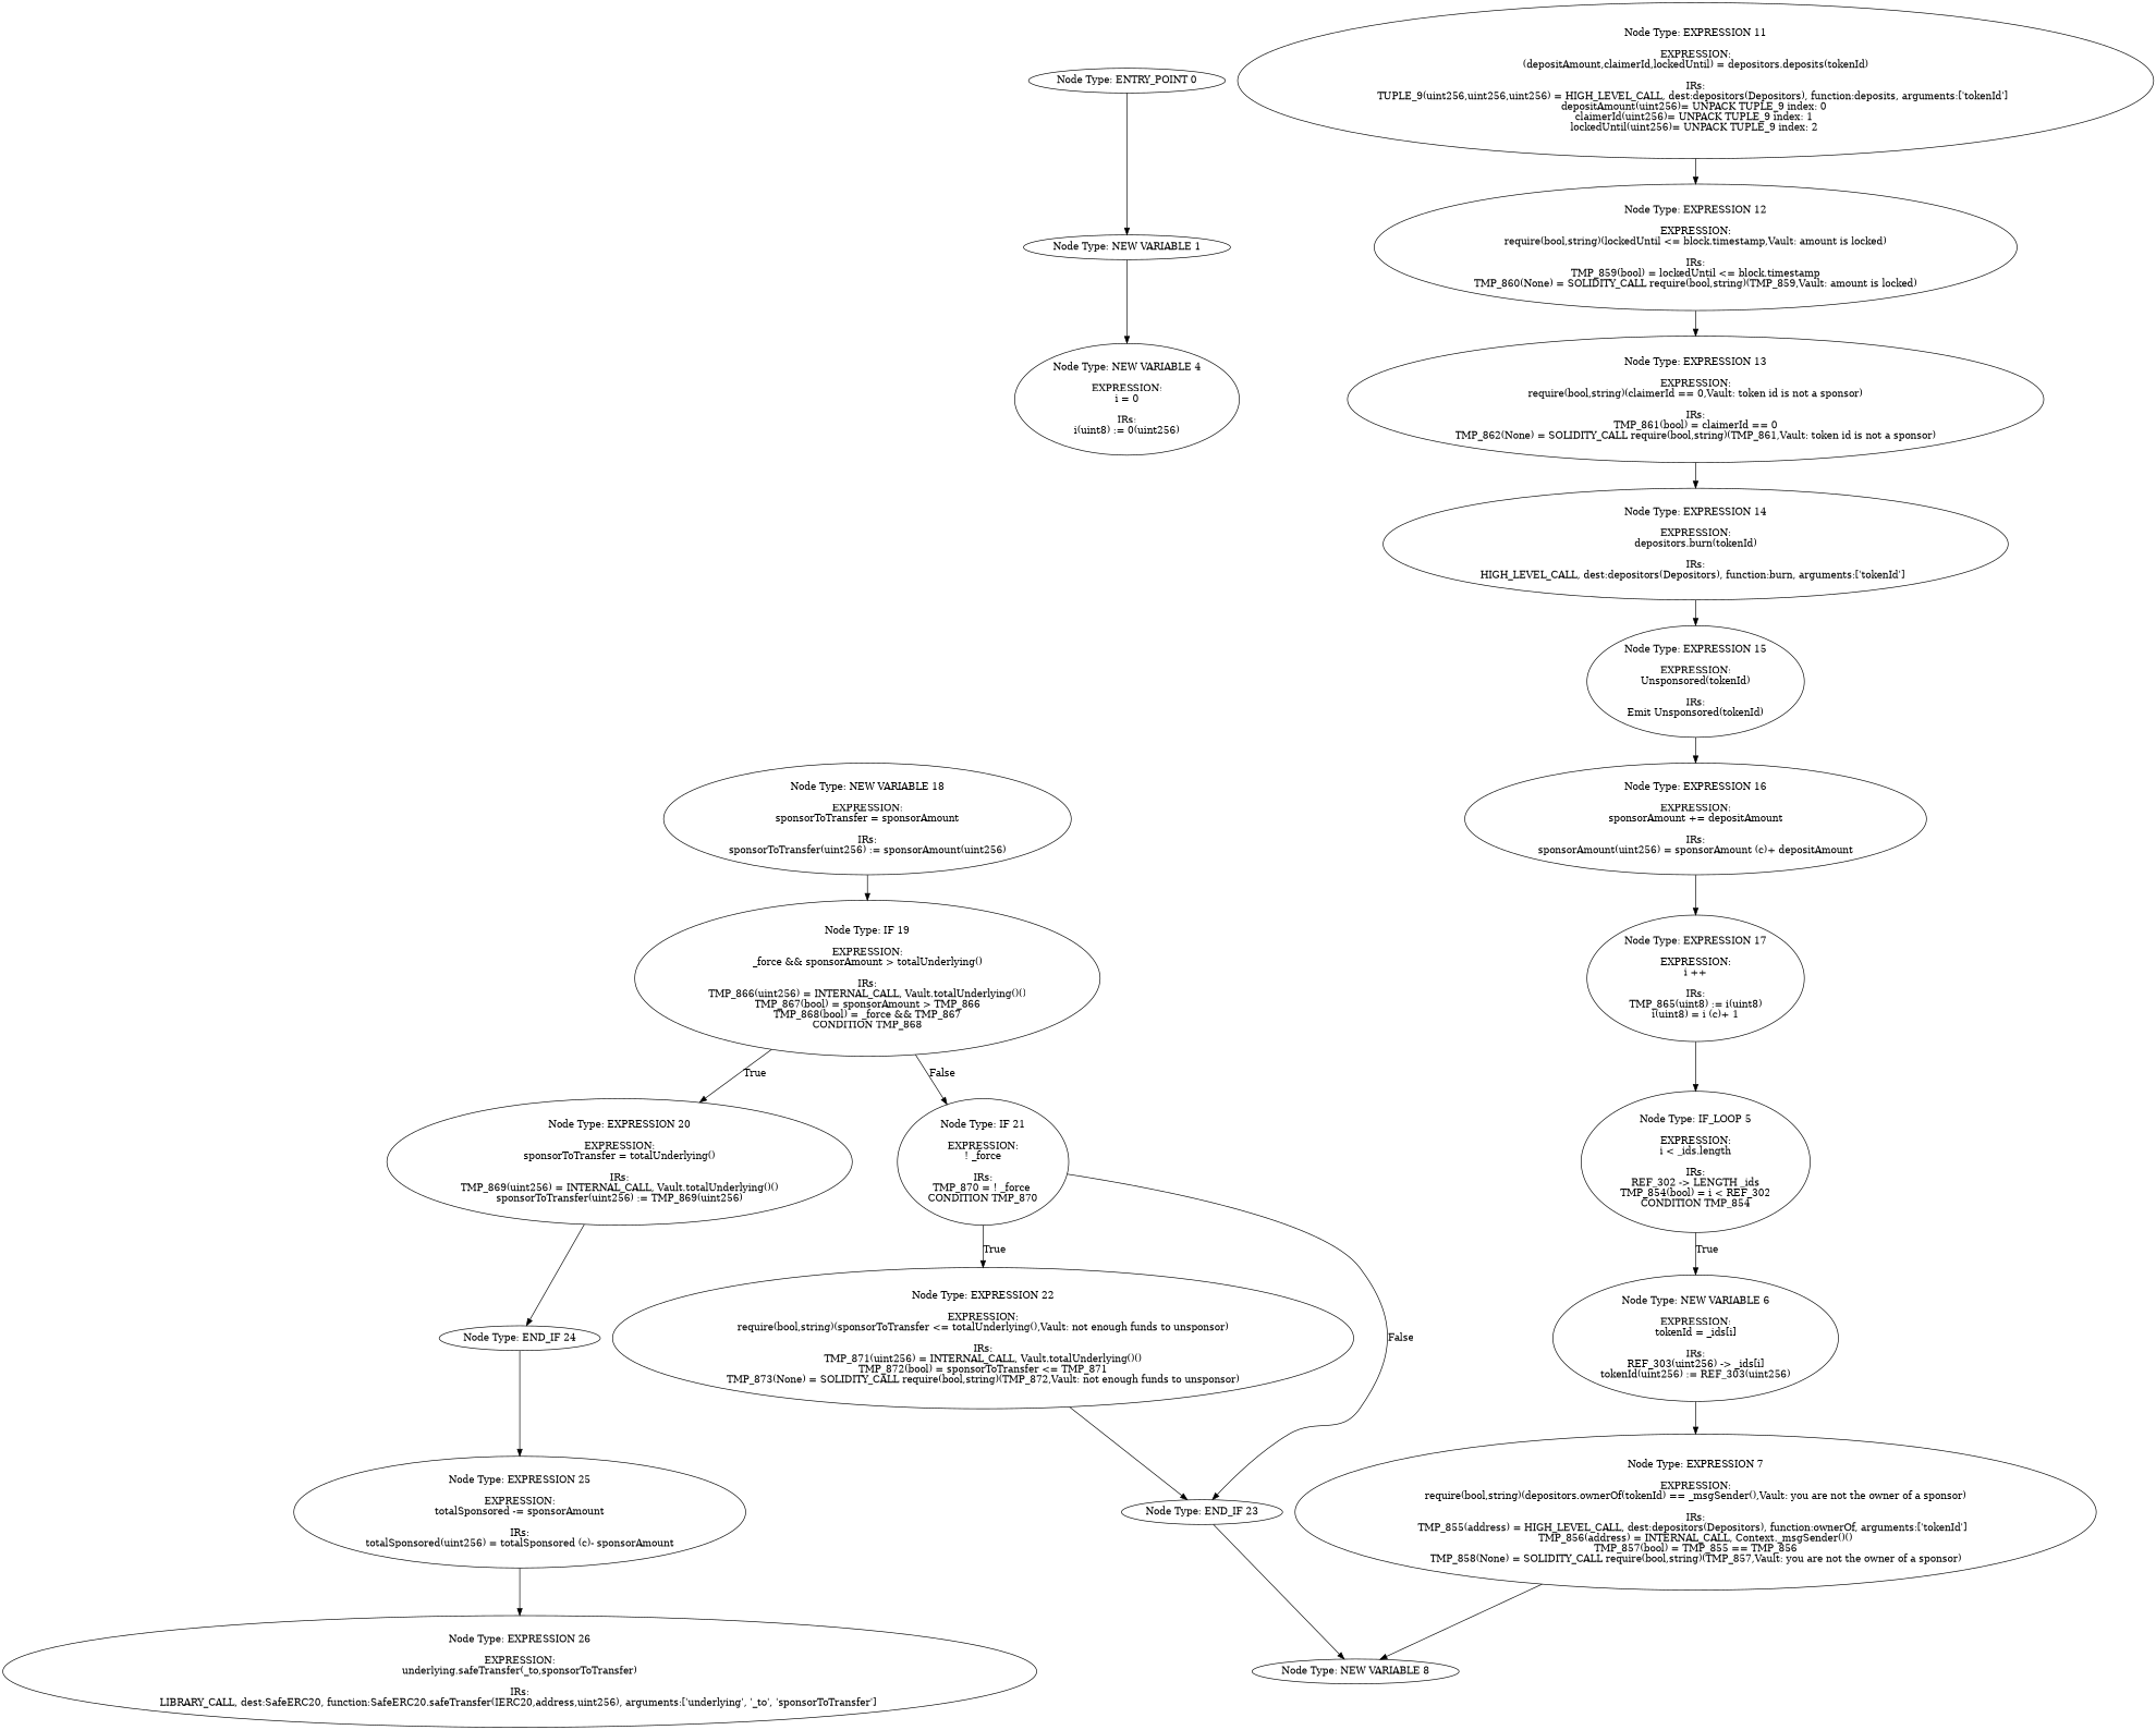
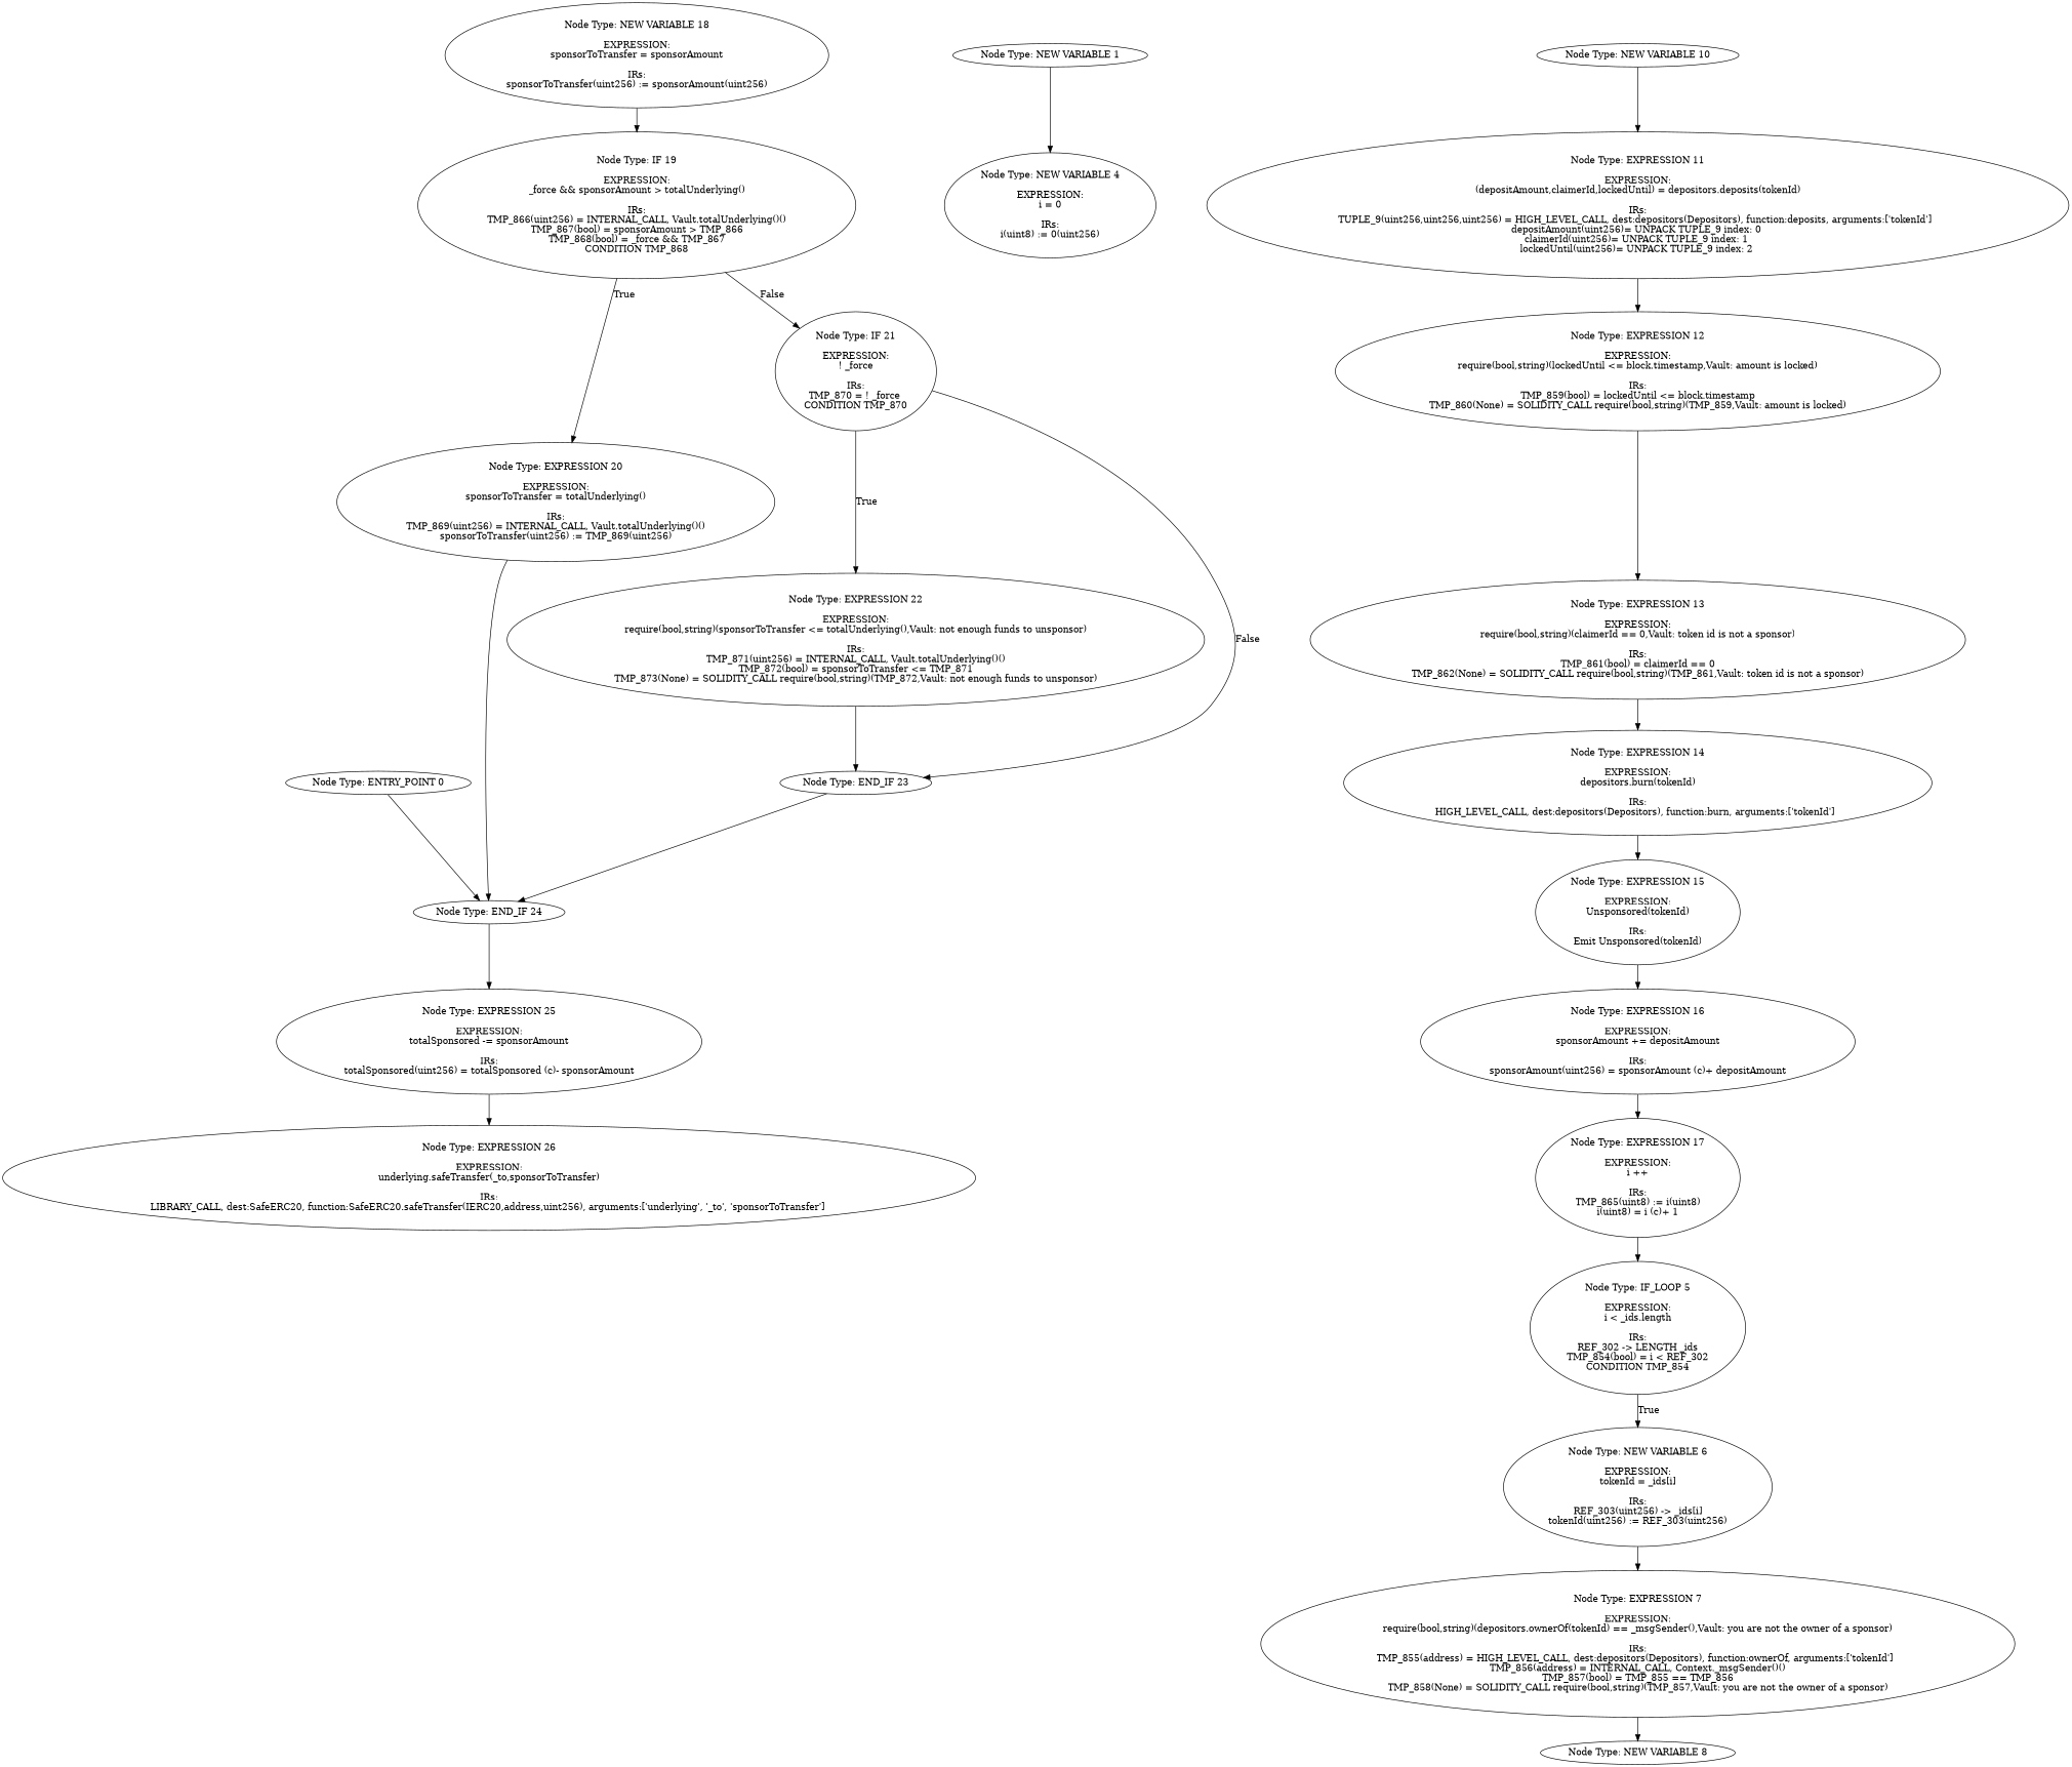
  digraph {
    n1 [label="Node Type: ENTRY_POINT 0\n"]
    n2 [label="Node Type: NEW VARIABLE 1\n"]
    n3 [label="Node Type: NEW VARIABLE 4\n\nEXPRESSION:\ni = 0\n\nIRs:\ni(uint8) := 0(uint256)"]
    n4 [label="Node Type: IF_LOOP 5\n\nEXPRESSION:\ni < _ids.length\n\nIRs:\nREF_302 -> LENGTH _ids\nTMP_854(bool) = i < REF_302\nCONDITION TMP_854"]
    n5 [label="Node Type: NEW VARIABLE 6\n\nEXPRESSION:\ntokenId = _ids[i]\n\nIRs:\nREF_303(uint256) -> _ids[i]\ntokenId(uint256) := REF_303(uint256)"]
    n6 [label="Node Type: EXPRESSION 7\n\nEXPRESSION:\nrequire(bool,string)(depositors.ownerOf(tokenId) == _msgSender(),Vault: you are not the owner of a sponsor)\n\nIRs:\nTMP_855(address) = HIGH_LEVEL_CALL, dest:depositors(Depositors), function:ownerOf, arguments:['tokenId']  \nTMP_856(address) = INTERNAL_CALL, Context._msgSender()()\nTMP_857(bool) = TMP_855 == TMP_856\nTMP_858(None) = SOLIDITY_CALL require(bool,string)(TMP_857,Vault: you are not the owner of a sponsor)"]
    n7 [label="Node Type: NEW VARIABLE 18\n\nEXPRESSION:\nsponsorToTransfer = sponsorAmount\n\nIRs:\nsponsorToTransfer(uint256) := sponsorAmount(uint256)"]
    n8 [label="Node Type: IF 19\n\nEXPRESSION:\n_force && sponsorAmount > totalUnderlying()\n\nIRs:\nTMP_866(uint256) = INTERNAL_CALL, Vault.totalUnderlying()()\nTMP_867(bool) = sponsorAmount > TMP_866\nTMP_868(bool) = _force && TMP_867\nCONDITION TMP_868"]
    n9 [label="Node Type: EXPRESSION 20\n\nEXPRESSION:\nsponsorToTransfer = totalUnderlying()\n\nIRs:\nTMP_869(uint256) = INTERNAL_CALL, Vault.totalUnderlying()()\nsponsorToTransfer(uint256) := TMP_869(uint256)"]
    n10 [label="Node Type: IF 21\n\nEXPRESSION:\n! _force\n\nIRs:\nTMP_870 = ! _force \nCONDITION TMP_870"]
    n11 [label="Node Type: NEW VARIABLE 8\n"]
+   n12 [label="Node Type: NEW VARIABLE 10\n"]
    n13 [label="Node Type: EXPRESSION 11\n\nEXPRESSION:\n(depositAmount,claimerId,lockedUntil) = depositors.deposits(tokenId)\n\nIRs:\nTUPLE_9(uint256,uint256,uint256) = HIGH_LEVEL_CALL, dest:depositors(Depositors), function:deposits, arguments:['tokenId']  \ndepositAmount(uint256)= UNPACK TUPLE_9 index: 0 \nclaimerId(uint256)= UNPACK TUPLE_9 index: 1 \nlockedUntil(uint256)= UNPACK TUPLE_9 index: 2 "]
    n14 [label="Node Type: EXPRESSION 12\n\nEXPRESSION:\nrequire(bool,string)(lockedUntil <= block.timestamp,Vault: amount is locked)\n\nIRs:\nTMP_859(bool) = lockedUntil <= block.timestamp\nTMP_860(None) = SOLIDITY_CALL require(bool,string)(TMP_859,Vault: amount is locked)"]
    n15 [label="Node Type: EXPRESSION 13\n\nEXPRESSION:\nrequire(bool,string)(claimerId == 0,Vault: token id is not a sponsor)\n\nIRs:\nTMP_861(bool) = claimerId == 0\nTMP_862(None) = SOLIDITY_CALL require(bool,string)(TMP_861,Vault: token id is not a sponsor)"]
    n16 [label="Node Type: EXPRESSION 14\n\nEXPRESSION:\ndepositors.burn(tokenId)\n\nIRs:\nHIGH_LEVEL_CALL, dest:depositors(Depositors), function:burn, arguments:['tokenId']  "]
    n17 [label="Node Type: EXPRESSION 15\n\nEXPRESSION:\nUnsponsored(tokenId)\n\nIRs:\nEmit Unsponsored(tokenId)"]
    n18 [label="Node Type: EXPRESSION 16\n\nEXPRESSION:\nsponsorAmount += depositAmount\n\nIRs:\nsponsorAmount(uint256) = sponsorAmount (c)+ depositAmount"]
    n19 [label="Node Type: EXPRESSION 17\n\nEXPRESSION:\ni ++\n\nIRs:\nTMP_865(uint8) := i(uint8)\ni(uint8) = i (c)+ 1"]
    n20 [label="Node Type: END_IF 24\n"]
    n21 [label="Node Type: EXPRESSION 22\n\nEXPRESSION:\nrequire(bool,string)(sponsorToTransfer <= totalUnderlying(),Vault: not enough funds to unsponsor)\n\nIRs:\nTMP_871(uint256) = INTERNAL_CALL, Vault.totalUnderlying()()\nTMP_872(bool) = sponsorToTransfer <= TMP_871\nTMP_873(None) = SOLIDITY_CALL require(bool,string)(TMP_872,Vault: not enough funds to unsponsor)"]
    n22 [label="Node Type: END_IF 23\n"]
    n23 [label="Node Type: EXPRESSION 25\n\nEXPRESSION:\ntotalSponsored -= sponsorAmount\n\nIRs:\ntotalSponsored(uint256) = totalSponsored (c)- sponsorAmount"]
    n24 [label="Node Type: EXPRESSION 26\n\nEXPRESSION:\nunderlying.safeTransfer(_to,sponsorToTransfer)\n\nIRs:\nLIBRARY_CALL, dest:SafeERC20, function:SafeERC20.safeTransfer(IERC20,address,uint256), arguments:['underlying', '_to', 'sponsorToTransfer'] "]
-   n1 -> n2
+   n1 -> n20
    n2 -> n3
    n4 -> n5 [label=True]
    n5 -> n6
    n6 -> n11
    n7 -> n8
    n8 -> n9 [label=True]
    n8 -> n10 [label=False]
    n9 -> n20
    n10 -> n21 [label=True]
    n10 -> n22 [label=False]
+   n12 -> n13
    n13 -> n14
    n14 -> n15
    n15 -> n16
    n16 -> n17
    n17 -> n18
    n18 -> n19
    n19 -> n4
    n20 -> n23
    n21 -> n22
-   n22 -> n11
+   n22 -> n20
    n23 -> n24
  }
